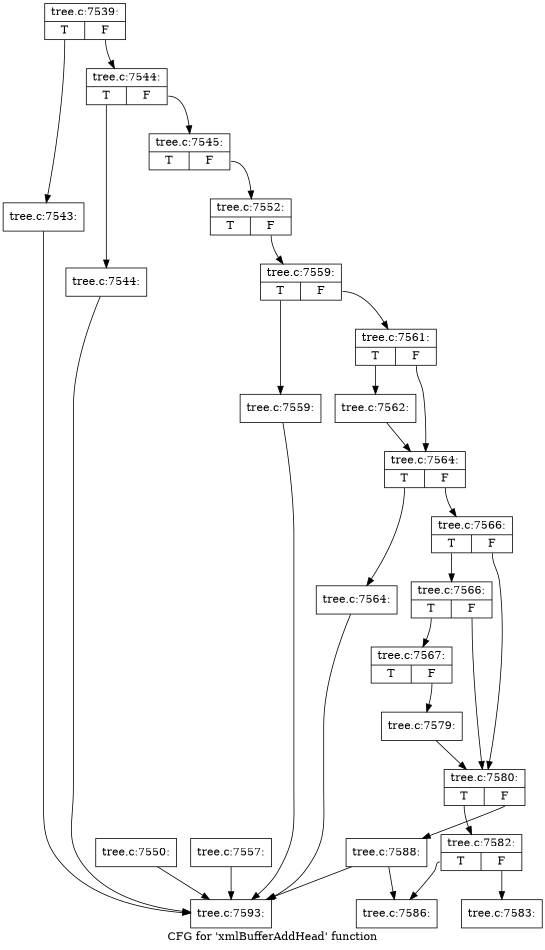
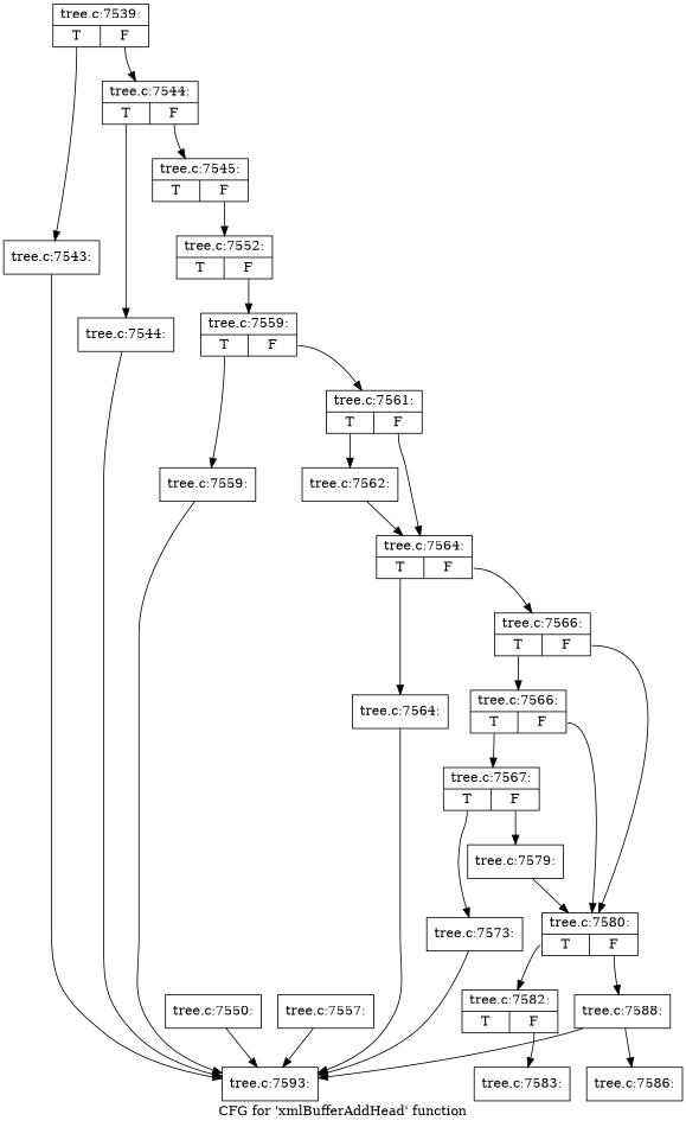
  digraph {
    label="CFG for 'xmlBufferAddHead' function"
    node [shape=record]
    edge [tailport=s1]
    n1 [label="{tree.c:7539:|{<s0>T|<s1>F}}"]
    n2 [label="{tree.c:7543:}"]
    n3 [label="{tree.c:7544:|{<s0>T|<s1>F}}"]
    n4 [label="{tree.c:7593:}"]
    n5 [label="{tree.c:7544:}"]
    n6 [label="{tree.c:7545:|{<s0>T|<s1>F}}"]
    n7 [label="{tree.c:7552:|{<s0>T|<s1>F}}"]
    n8 [label="{tree.c:7550:}"]
    n9 [label="{tree.c:7559:|{<s0>T|<s1>F}}"]
    n10 [label="{tree.c:7557:}"]
    n11 [label="{tree.c:7559:}"]
    n12 [label="{tree.c:7561:|{<s0>T|<s1>F}}"]
    n13 [label="{tree.c:7562:}"]
    n14 [label="{tree.c:7564:|{<s0>T|<s1>F}}"]
    n15 [label="{tree.c:7564:}"]
    n16 [label="{tree.c:7566:|{<s0>T|<s1>F}}"]
    n17 [label="{tree.c:7566:|{<s0>T|<s1>F}}"]
    n18 [label="{tree.c:7580:|{<s0>T|<s1>F}}"]
    n19 [label="{tree.c:7567:|{<s0>T|<s1>F}}"]
    n20 [label="{tree.c:7582:|{<s0>T|<s1>F}}"]
    n21 [label="{tree.c:7588:}"]
+   n22 [label="{tree.c:7573:}"]
    n23 [label="{tree.c:7579:}"]
    n24 [label="{tree.c:7586:}"]
    n25 [label="{tree.c:7583:}"]
    n1 -> n2 [tailport=s0]
    n1 -> n3
    n2 -> n4 [tailport=""]
    n3 -> n5 [tailport=s0]
    n3 -> n6
    n5 -> n4 [tailport=""]
    n6 -> n7
    n7 -> n9
    n8 -> n4 [tailport=""]
    n9 -> n11 [tailport=s0]
    n9 -> n12
    n10 -> n4 [tailport=""]
    n11 -> n4 [tailport=""]
    n12 -> n13 [tailport=s0]
    n12 -> n14
    n13 -> n14 [tailport=""]
    n14 -> n15 [tailport=s0]
    n14 -> n16
    n15 -> n4 [tailport=""]
    n16 -> n17 [tailport=s0]
    n16 -> n18
    n17 -> n18
    n17 -> n19 [tailport=s0]
    n18 -> n20 [tailport=s0]
    n18 -> n21
+   n19 -> n22 [tailport=s0]
    n19 -> n23
-   n20 -> n24 [tailport=s0]
    n20 -> n25
    n21 -> n4 [tailport=""]
    n21 -> n24 [tailport=""]
+   n22 -> n4 [tailport=""]
    n23 -> n18 [tailport=""]
  }
